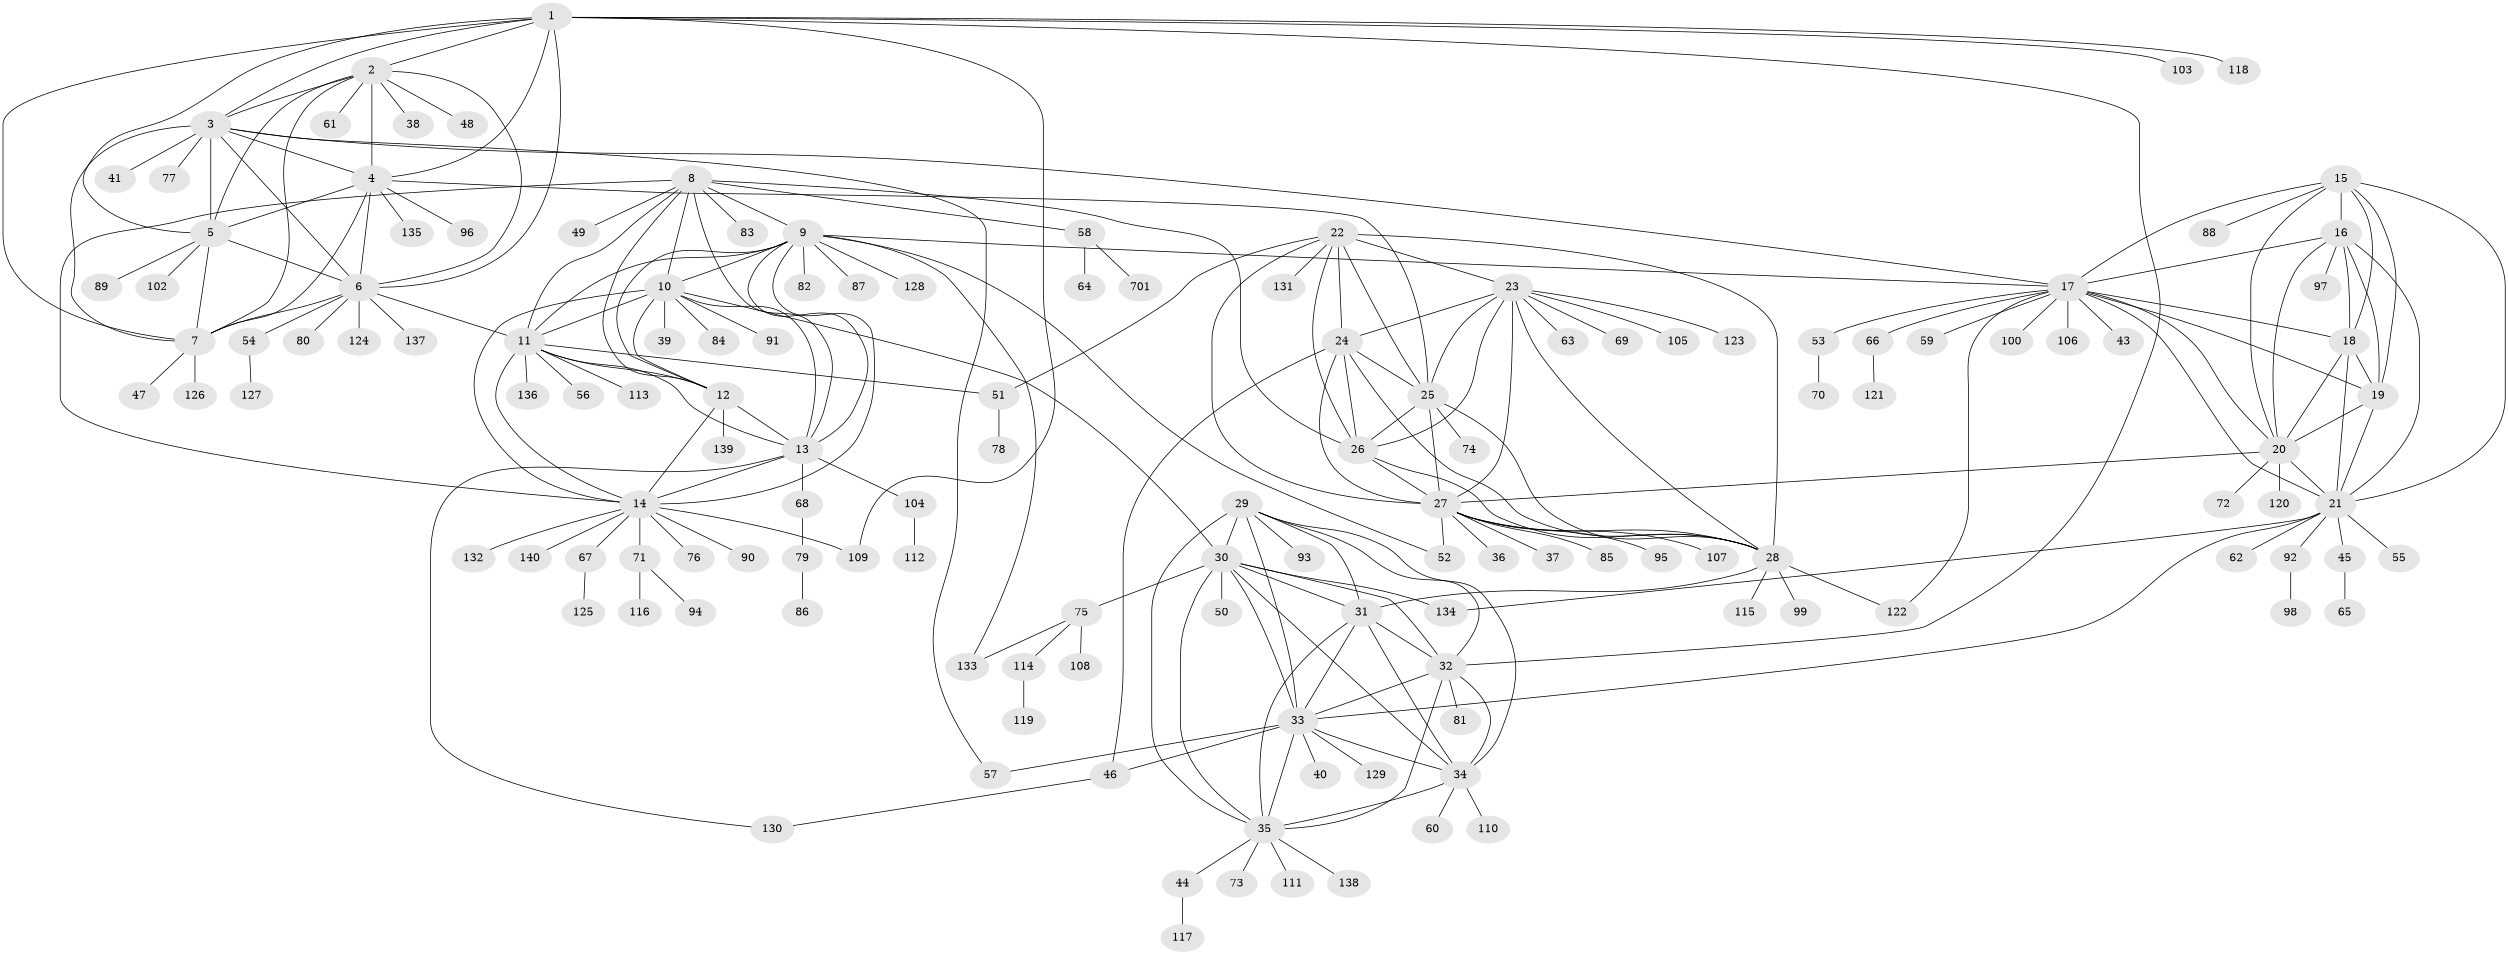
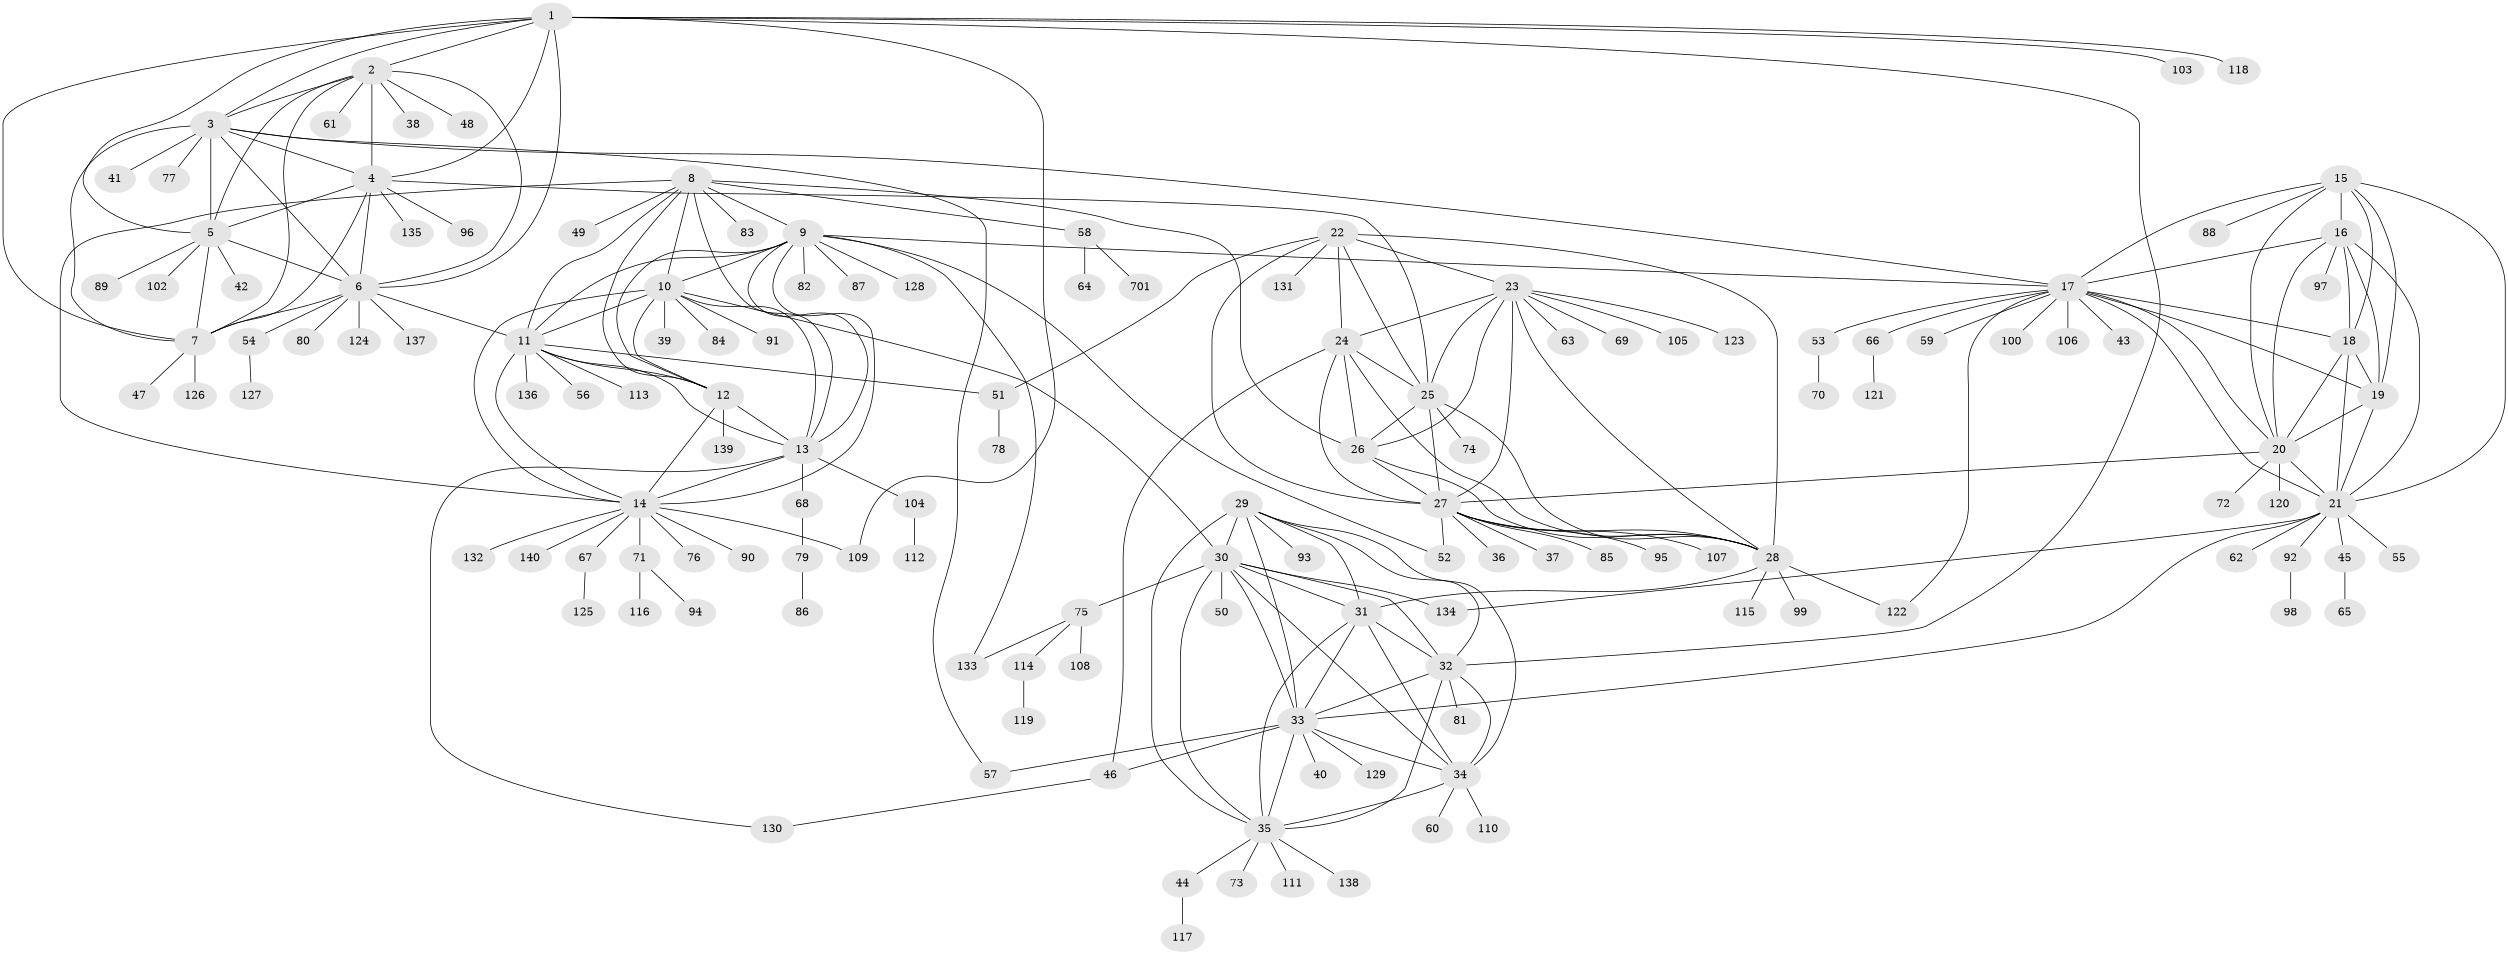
  graph {
    node [color=gray90 style=filled]
    1
    2
    3
    4
    5
    6
    7
    32
    103
    109
    118
    38
    48
    61
    17
    41
    57
    77
    25
    96
    135
+   42
    89
    102
    11
    54
    80
    124
    137
    47
    126
    33
    34
    35
    81
    18
    19
    20
    21
    43
    53
    59
    66
    100
    106
    122
    26
    27
    28
    74
    12
    13
    14
    51
    56
    113
    136
    127
    8
    9
    10
    49
    58
    83
    52
    82
    87
    128
    133
    30
    39
    84
    91
    139
    68
    104
    130
    67
    71
    76
    90
    132
    140
    64
    n85 [label=701]
    134
    31
    50
    75
    78
    79
    112
    125
    94
    116
    15
    16
    88
    97
    72
    120
    45
    55
    62
    92
    70
    121
    36
    37
    85
    95
    107
    46
    40
    129
    65
    98
    22
    23
    24
    131
    63
    69
    105
    123
    99
    115
    29
    93
    60
    110
    44
    73
    111
    138
    108
    114
    117
    86
    119
    1 -- 2
    1 -- 3
    1 -- 4
    1 -- 5
    1 -- 6
    1 -- 7
    1 -- 32
    1 -- 103
    1 -- 109
    1 -- 118
    2 -- 3
    2 -- 4
    2 -- 5
    2 -- 6
    2 -- 7
    2 -- 38
    2 -- 48
    2 -- 61
    3 -- 4
    3 -- 5
    3 -- 6
    3 -- 7
    3 -- 17
    3 -- 41
    3 -- 57
    3 -- 77
    4 -- 5
    4 -- 6
    4 -- 7
    4 -- 25
    4 -- 96
    4 -- 135
    5 -- 6
    5 -- 7
+   5 -- 42
    5 -- 89
    5 -- 102
    6 -- 7
    6 -- 11
    6 -- 54
    6 -- 80
    6 -- 124
    6 -- 137
    7 -- 47
    7 -- 126
    32 -- 33
    32 -- 34
    32 -- 35
    32 -- 81
    17 -- 18
    17 -- 19
    17 -- 20
    17 -- 21
    17 -- 43
    17 -- 53
    17 -- 59
    17 -- 66
    17 -- 100
    17 -- 106
    17 -- 122
    25 -- 26
    25 -- 27
    25 -- 28
    25 -- 74
    11 -- 12
    11 -- 13
    11 -- 14
    11 -- 51
    11 -- 56
    11 -- 113
    11 -- 136
    54 -- 127
    33 -- 57
    33 -- 34
    33 -- 35
    33 -- 46
    33 -- 40
    33 -- 129
    34 -- 35
    34 -- 60
    34 -- 110
    35 -- 44
    35 -- 73
    35 -- 111
    35 -- 138
    18 -- 19
    18 -- 20
    18 -- 21
    19 -- 20
    19 -- 21
    20 -- 21
    20 -- 27
    20 -- 72
    20 -- 120
    21 -- 33
    21 -- 134
    21 -- 45
    21 -- 55
    21 -- 62
    21 -- 92
    53 -- 70
    66 -- 121
    26 -- 27
    26 -- 28
    27 -- 28
    27 -- 52
    27 -- 36
    27 -- 37
    27 -- 85
    27 -- 95
    27 -- 107
    28 -- 122
    28 -- 31
    28 -- 99
    28 -- 115
    12 -- 13
    12 -- 14
    12 -- 139
    13 -- 14
    13 -- 68
    13 -- 104
    13 -- 130
    14 -- 109
    14 -- 67
    14 -- 71
    14 -- 76
    14 -- 90
    14 -- 132
    14 -- 140
    51 -- 78
    8 -- 11
    8 -- 26
    8 -- 12
    8 -- 13
    8 -- 14
    8 -- 9
    8 -- 10
    8 -- 49
    8 -- 58
    8 -- 83
    9 -- 17
    9 -- 11
    9 -- 12
    9 -- 13
    9 -- 14
    9 -- 10
    9 -- 52
    9 -- 82
    9 -- 87
    9 -- 128
    9 -- 133
    10 -- 11
    10 -- 12
    10 -- 13
    10 -- 14
    10 -- 30
    10 -- 39
    10 -- 84
    10 -- 91
    58 -- 64
    58 -- n85
    30 -- 32
    30 -- 33
    30 -- 34
    30 -- 35
    30 -- 134
    30 -- 31
    30 -- 50
    30 -- 75
    68 -- 79
    104 -- 112
    67 -- 125
    71 -- 94
    71 -- 116
    31 -- 32
    31 -- 33
    31 -- 34
    31 -- 35
    75 -- 133
    75 -- 108
    75 -- 114
    79 -- 86
    15 -- 17
    15 -- 18
    15 -- 19
    15 -- 20
    15 -- 21
    15 -- 16
    15 -- 88
    16 -- 17
    16 -- 18
    16 -- 19
    16 -- 20
    16 -- 21
    16 -- 97
    45 -- 65
    92 -- 98
    46 -- 130
    22 -- 25
-   22 -- 26
    22 -- 27
    22 -- 28
    22 -- 51
    22 -- 23
    22 -- 24
    22 -- 131
    23 -- 25
    23 -- 26
    23 -- 27
    23 -- 28
    23 -- 24
    23 -- 63
    23 -- 69
    23 -- 105
    23 -- 123
    24 -- 25
    24 -- 26
    24 -- 27
    24 -- 28
    24 -- 46
    29 -- 32
    29 -- 33
    29 -- 34
    29 -- 35
    29 -- 30
    29 -- 31
    29 -- 93
    44 -- 117
    114 -- 119
  }
